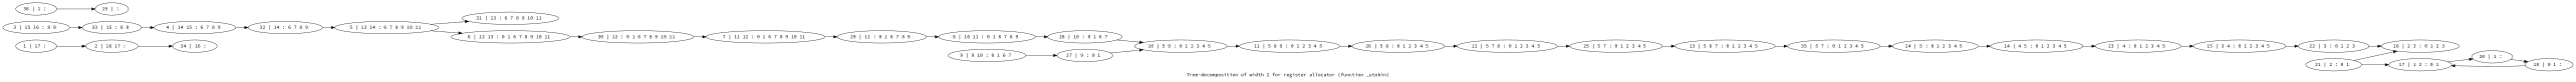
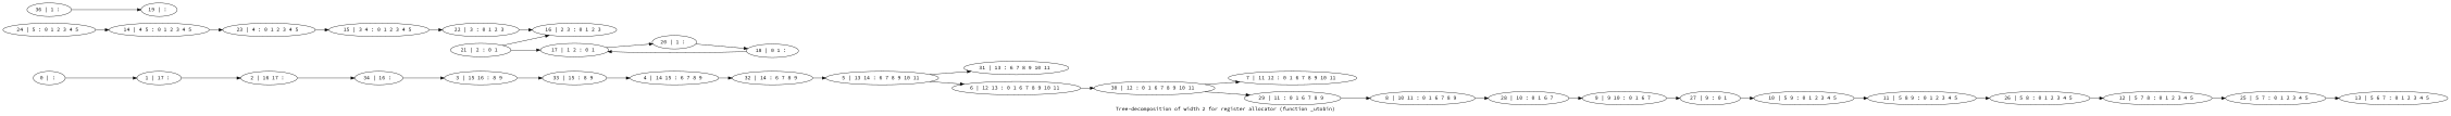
  digraph {
    fontname="Source Code Pro"
    label="Tree-decomposition of width 2 for register allocator (function _utobin)"
    rankdir=LR
    node [fontname="Source Code Pro"]
    edge [fontname="Source Code Pro"]
+   n1 [label="0 | : "]
    n2 [label="1 | 17 : "]
    n3 [label="2 | 16 17 : "]
    n4 [label="34 | 16 : "]
    n5 [label="3 | 15 16 : 8 9 "]
    n6 [label="33 | 15 : 8 9 "]
    n7 [label="4 | 14 15 : 6 7 8 9 "]
    n8 [label="32 | 14 : 6 7 8 9 "]
    n9 [label="5 | 13 14 : 6 7 8 9 10 11 "]
    n10 [label="31 | 13 : 6 7 8 9 10 11 "]
    n11 [label="6 | 12 13 : 0 1 6 7 8 9 10 11 "]
    n12 [label="30 | 12 : 0 1 6 7 8 9 10 11 "]
    n13 [label="7 | 11 12 : 0 1 6 7 8 9 10 11 "]
    n14 [label="29 | 11 : 0 1 6 7 8 9 "]
    n15 [label="8 | 10 11 : 0 1 6 7 8 9 "]
    n16 [label="28 | 10 : 0 1 6 7 "]
    n17 [label="9 | 9 10 : 0 1 6 7 "]
    n18 [label="27 | 9 : 0 1 "]
    n19 [label="10 | 5 9 : 0 1 2 3 4 5 "]
    n20 [label="11 | 5 8 9 : 0 1 2 3 4 5 "]
    n21 [label="26 | 5 8 : 0 1 2 3 4 5 "]
    n22 [label="12 | 5 7 8 : 0 1 2 3 4 5 "]
    n23 [label="25 | 5 7 : 0 1 2 3 4 5 "]
    n24 [label="13 | 5 6 7 : 0 1 2 3 4 5 "]
-   n25 [label="35 | 5 7 : 0 1 2 3 4 5 "]
    n26 [label="24 | 5 : 0 1 2 3 4 5 "]
    n27 [label="14 | 4 5 : 0 1 2 3 4 5 "]
    n28 [label="23 | 4 : 0 1 2 3 4 5 "]
    n29 [label="15 | 3 4 : 0 1 2 3 4 5 "]
    n30 [label="22 | 3 : 0 1 2 3 "]
    n31 [label="16 | 2 3 : 0 1 2 3 "]
    n32 [label="21 | 2 : 0 1 "]
    n33 [label="17 | 1 2 : 0 1 "]
    n34 [label="20 | 1 : "]
    n35 [label="18 | 0 1 : "]
    n36 [label="36 | 1 : "]
    n37 [label="19 | : "]
+   n1 -> n2
    n2 -> n3
    n3 -> n4
+   n4 -> n5
    n5 -> n6
    n6 -> n7
    n7 -> n8
    n8 -> n9
    n9 -> n10
    n9 -> n11
    n11 -> n12
    n12 -> n13
-   n13 -> n14
+   n12 -> n14
    n14 -> n15
    n15 -> n16
-   n16 -> n19
+   n16 -> n17
    n17 -> n18
    n18 -> n19
    n19 -> n20
    n20 -> n21
    n21 -> n22
    n22 -> n23
    n23 -> n24
-   n24 -> n25
-   n25 -> n26
    n26 -> n27
    n27 -> n28
    n28 -> n29
    n29 -> n30
    n30 -> n31
    n32 -> n31
    n32 -> n33
    n33 -> n34
    n34 -> n35
    n35 -> n33
    n36 -> n37
  }
